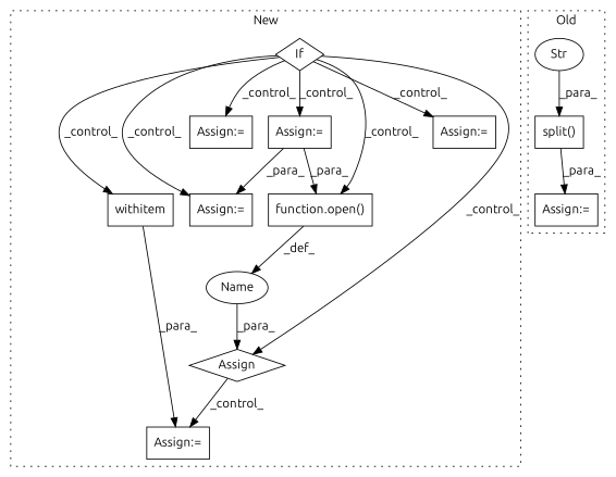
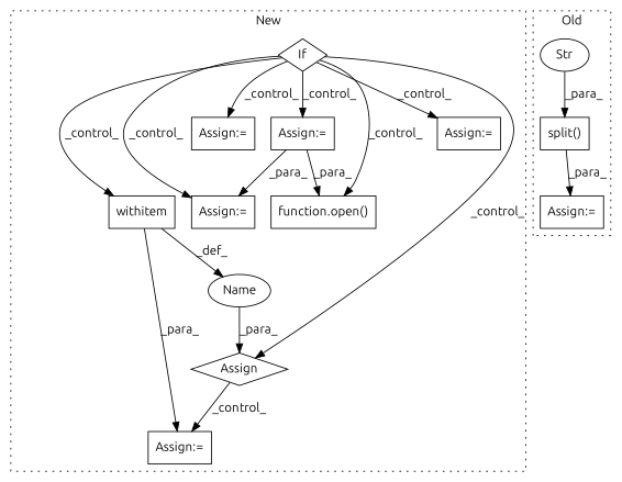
  digraph {
    fontname=Ubuntu
    node [a=68 fontname=Ubuntu l=3 shape=box]
    edge [fontname=Ubuntu]
    n1 [a=75 l="5,19" label="function.open()" s="66155,66179"]
    n2 [a=49 l=4 label=withitem s=66155]
    n3 [a=39 l="5,72" label=Assign s="66150,66159" shape=diamond]
    n4 [a=87 l=11 label=Name s=66202 shape=ellipse]
    n5 [label="Assign:=" s=66245]
    n6 [a=96 label=If s=65748 shape=diamond]
    n7 [label="Assign:=" s=65866]
    n8 [label="Assign:=" s=65923]
    n9 [label="Assign:=" s=66080]
    n10 [label="Assign:=" s=66309]
    n11 [a=75 l="14,1" label="split()" s="63525,63542"]
    n12 [label="Assign:=" s=63522]
    n13 [a=66 label=Str s=63539 shape=ellipse]
    subgraph cluster_1 {
      label=New
      style=dotted
      n1
      n2
      n3
      n4
      n5
      n6
      n7
      n8
      n9
      n10
    }
    subgraph cluster_2 {
      label=Old
      style=dotted
      n11
      n12
      n13
    }
-   n1 -> n4 [label=_def_]
+   n2 -> n4 [label=_def_]
    n2 -> n5 [label=_para_]
    n3 -> n5 [label=_control_]
    n4 -> n3 [label=_para_]
    n6 -> n1 [label=_control_]
    n6 -> n2 [label=_control_]
    n6 -> n3 [label=_control_]
    n6 -> n7 [label=_control_]
    n6 -> n8 [label=_control_]
    n6 -> n9 [label=_control_]
    n6 -> n10 [label=_control_]
    n8 -> n1 [label=_para_]
    n8 -> n9 [label=_para_]
    n11 -> n12 [label=_para_]
    n13 -> n11 [label=_para_]
  }
